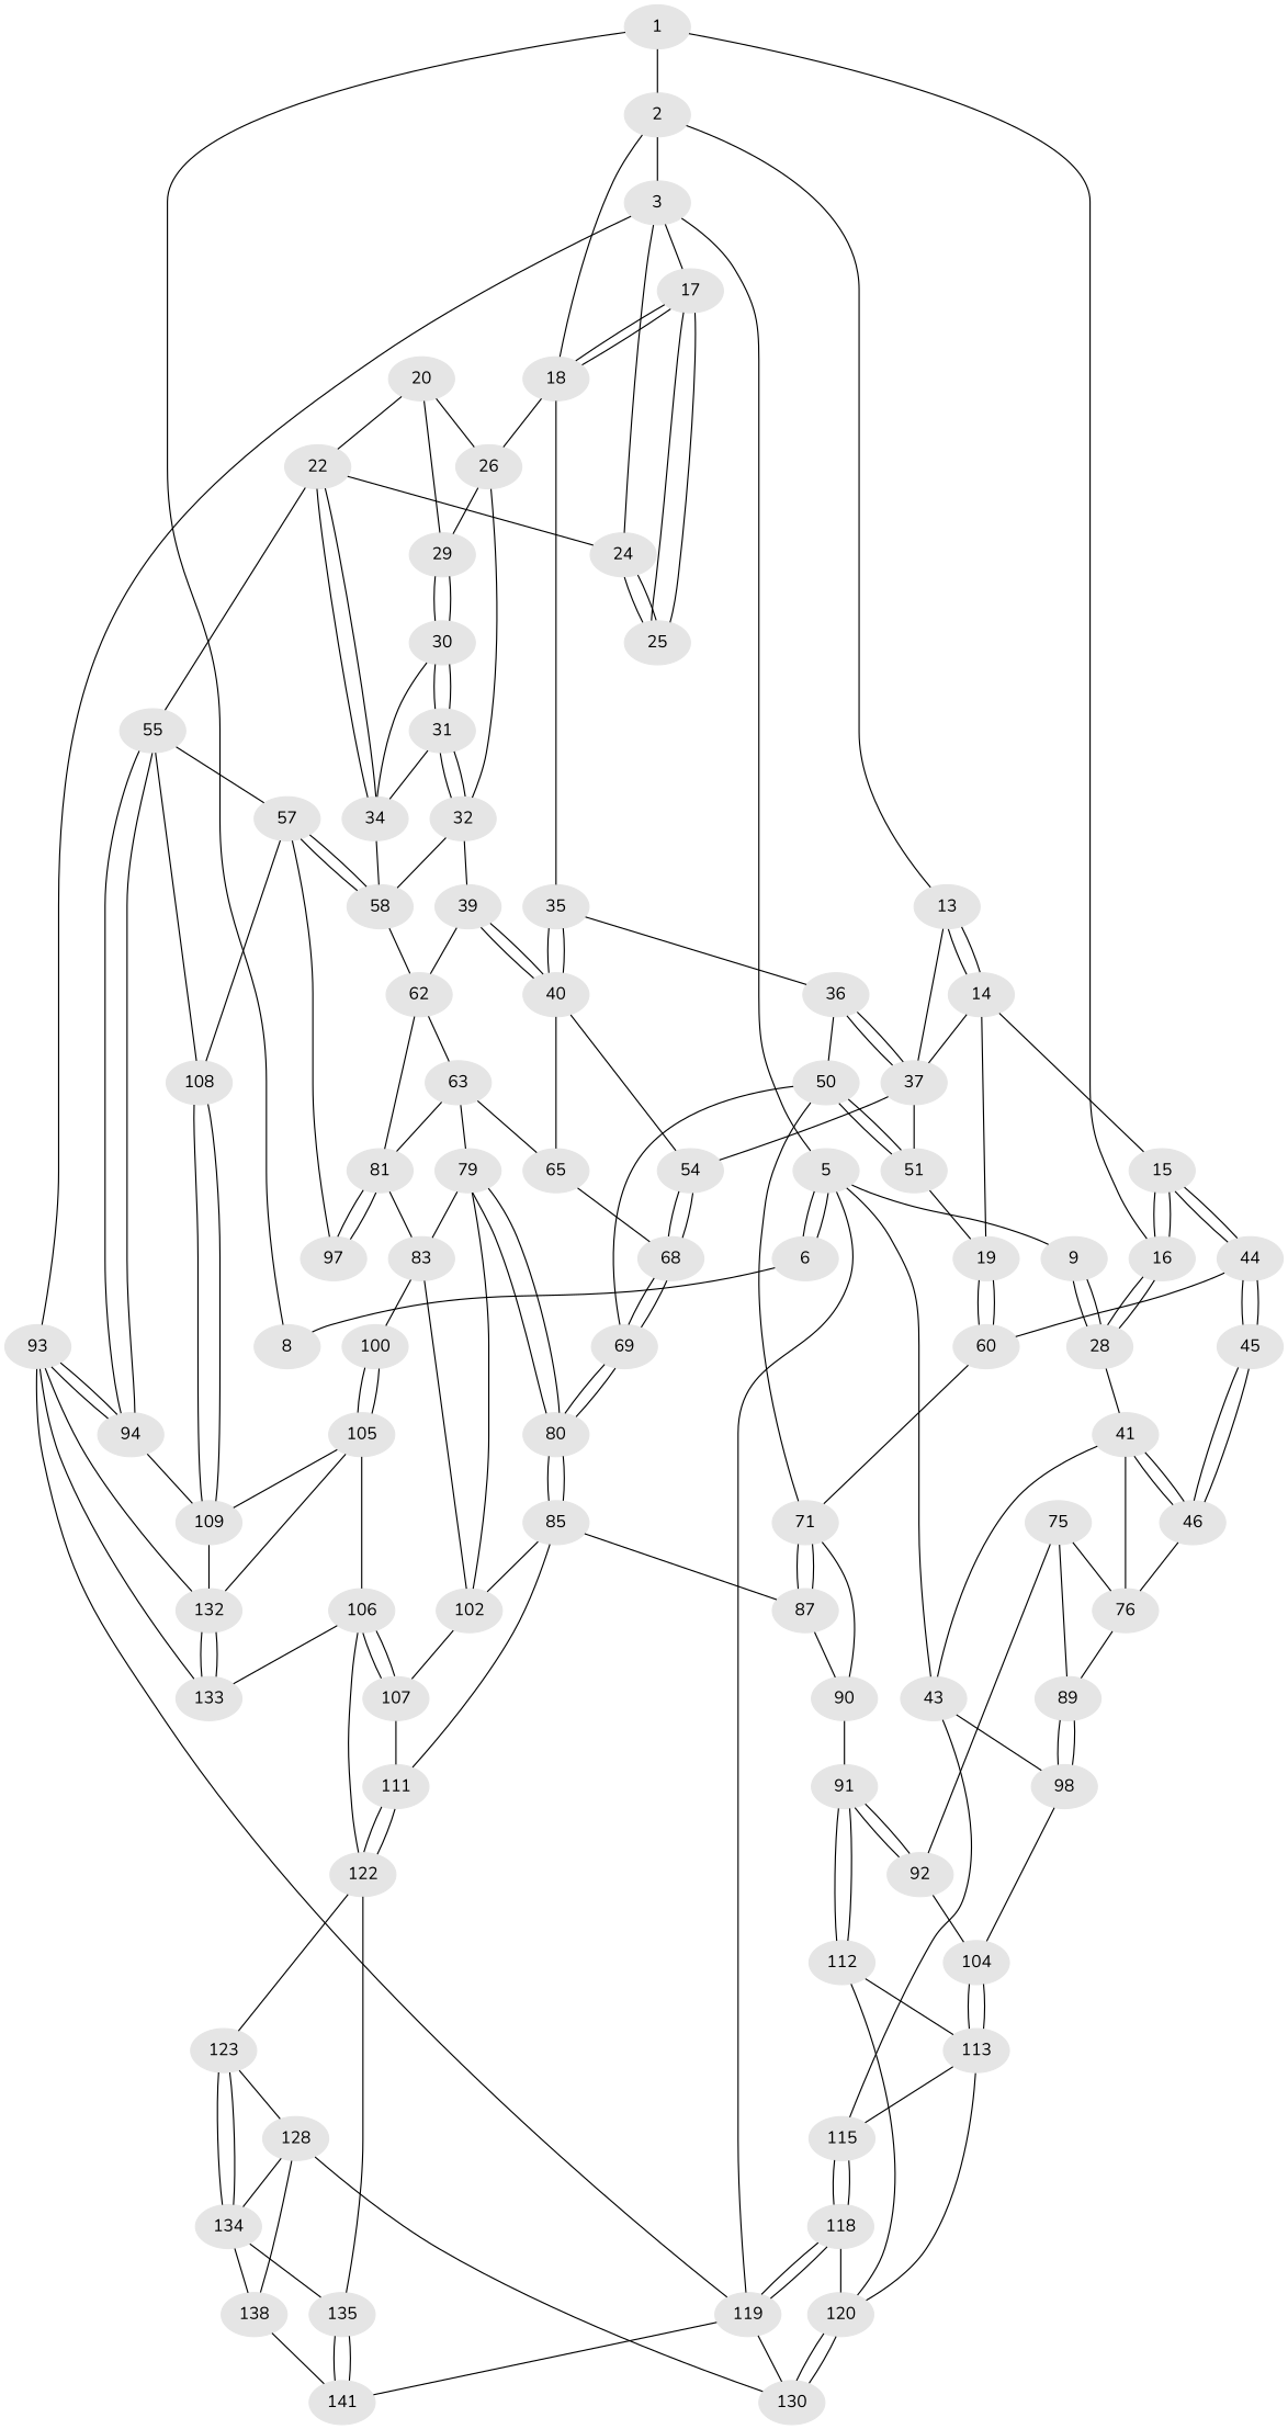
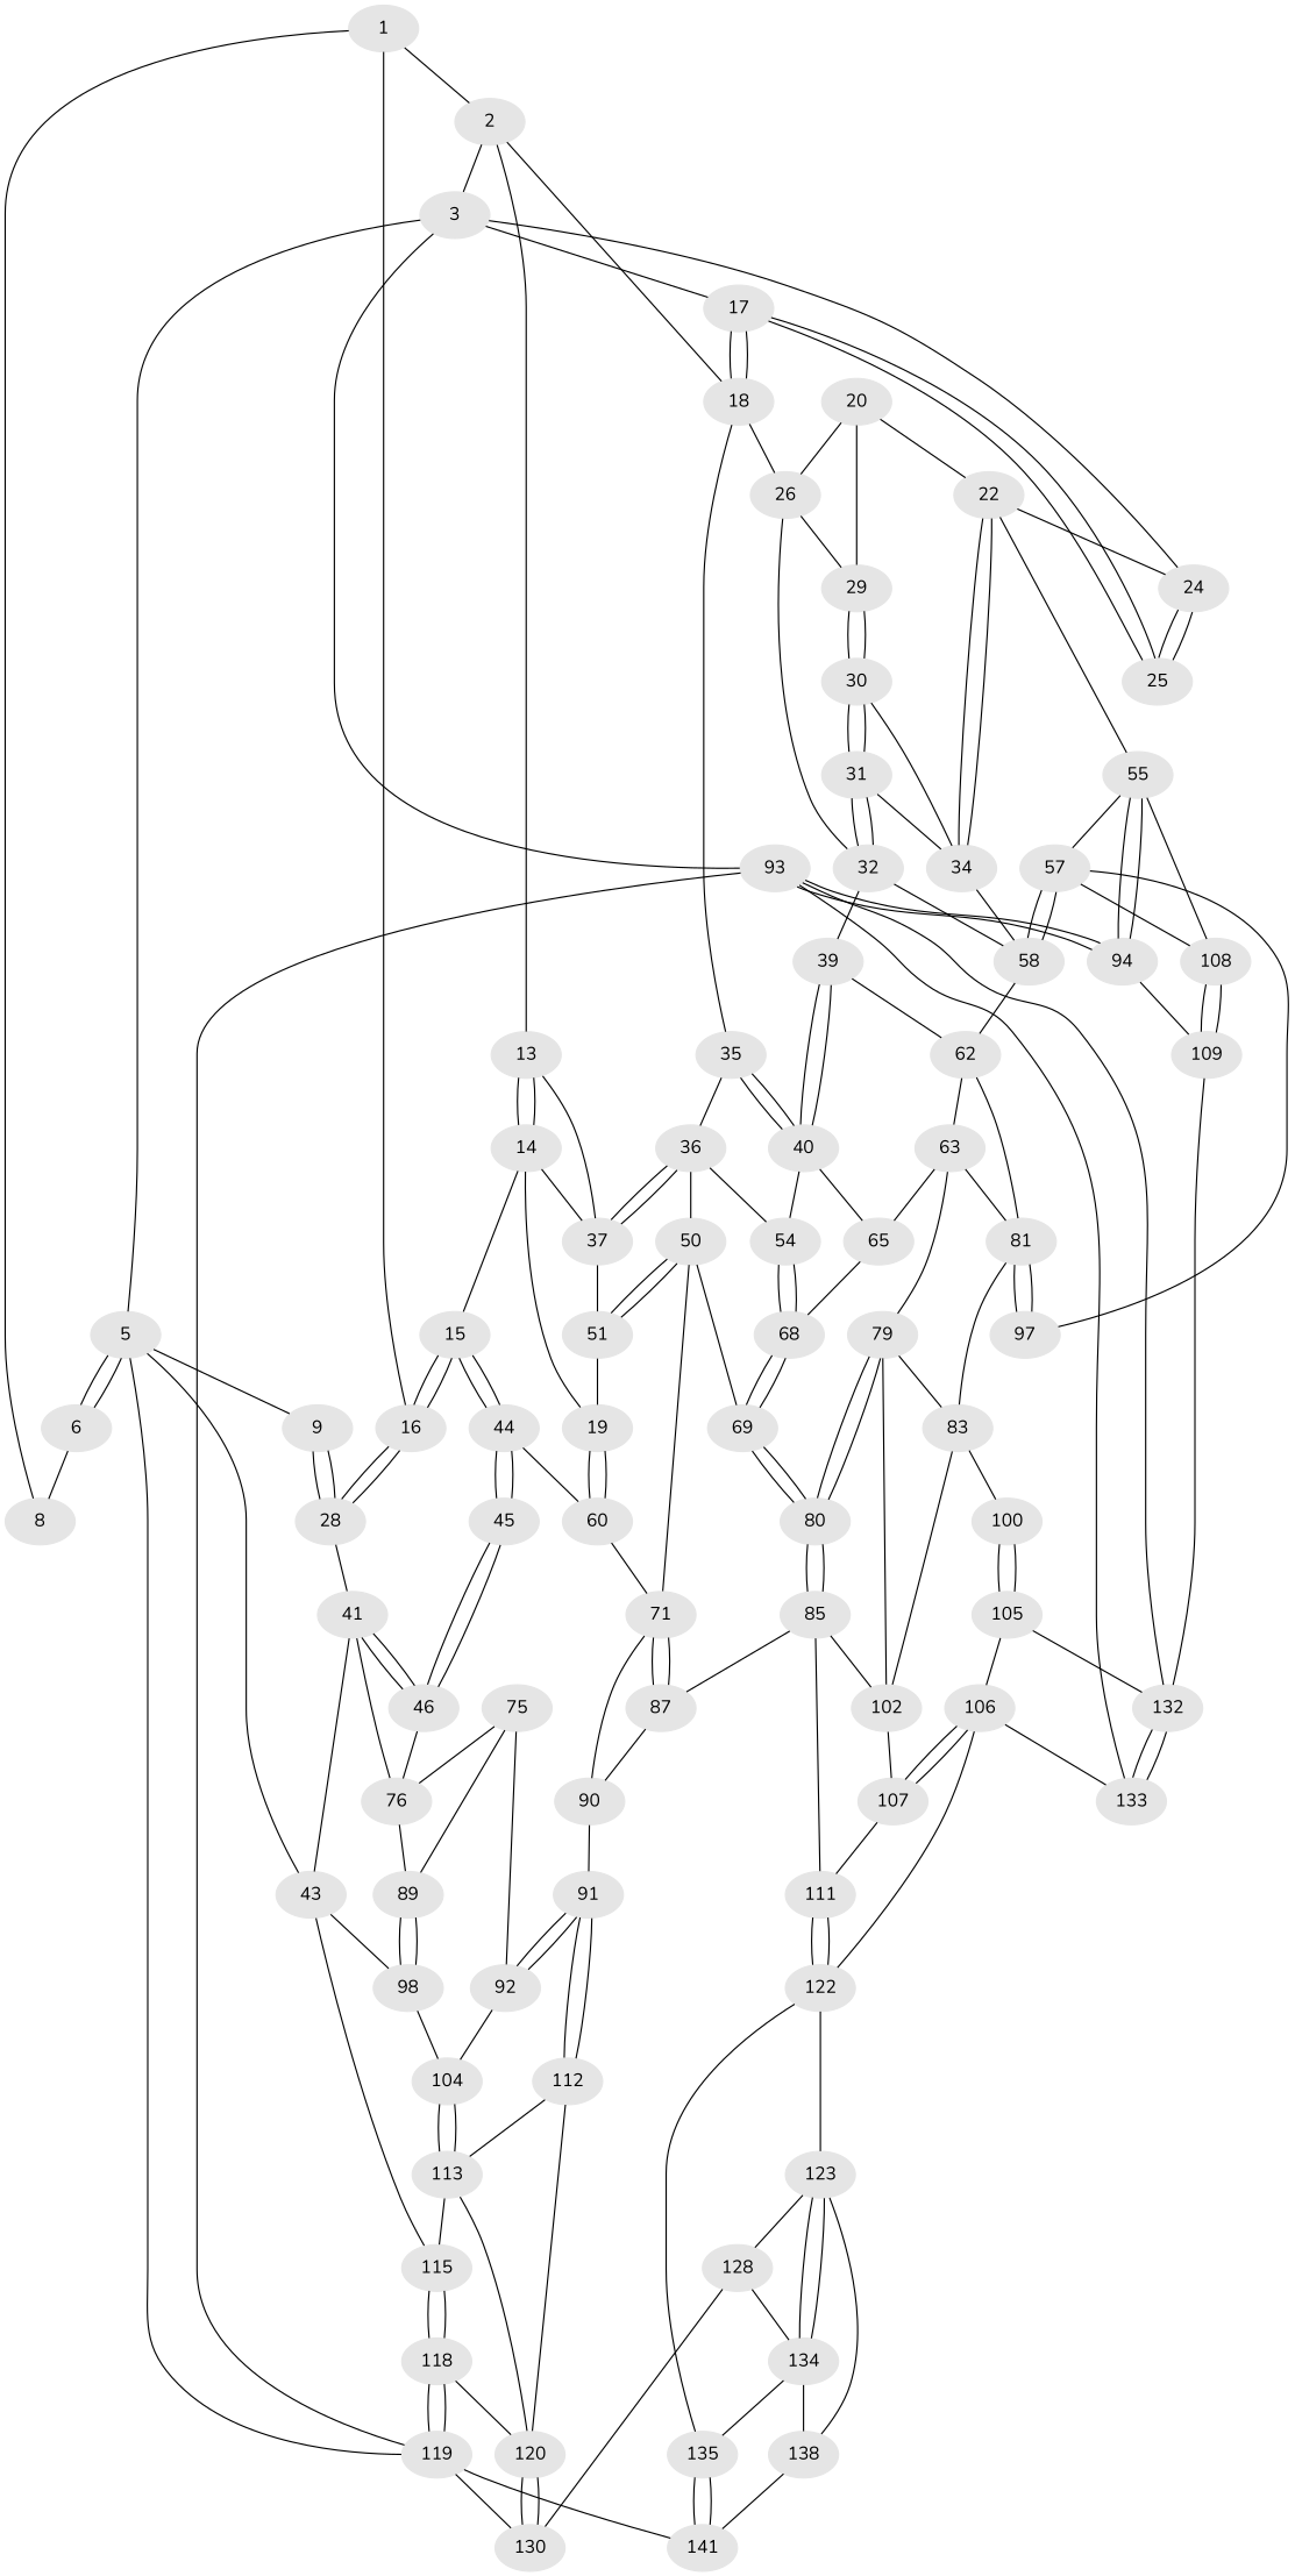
  graph {
    fontname=Nunito
    node [color=gray90 fontname=Nunito style=filled]
    edge [fontname=Nunito]
    1 [super="+7"]
    2 [super="+12"]
    8
    16
    3 [super="+4"]
    13
    18 [super="+19"]
    28 [super="+33"]
    5 [super="+11"]
    17
    24
    93 [super="+139"]
    14 [super="+48"]
    37 [super="+47"]
    26 [super="+27"]
    35
    6
    9 [super="+10"]
    43 [super="+99"]
    119 [super="+131"]
    25
    94
    132 [super="+137"]
    133 [super="+140"]
    98
    115
    130
    141 [super="+142"]
    41 [super="+42"]
    15
    n31 [label=19]
    51
    44 [super="+61"]
    60 [super="+73"]
    45 [super="+67"]
    29
    32 [super="+38"]
    36 [super="+49"]
    40 [super="+53"]
    20 [super="+21"]
    22 [super="+23"]
    34 [super="+52"]
    55 [super="+56"]
    30
    58 [super="+66"]
    57 [super="+96"]
    108
    39
    46
    76 [super="+78"]
    31
    62 [super="+77"]
    50 [super="+70"]
    54
    65
    69
    71 [super="+72"]
    68
    63 [super="+64"]
    81 [super="+82"]
    89
    104
    118
    80
    87 [super="+95"]
    90
    97
    109 [super="+125"]
    79 [super="+84"]
    83 [super="+101"]
    102 [super="+103"]
    85 [super="+86"]
    91
    75 [super="+88"]
    92
    100
    107
    111
    105 [super="+110"]
    122 [super="+127"]
    112 [super="+117"]
    113 [super="+114"]
    120 [super="+121"]
    106 [super="+126"]
    123 [super="+124"]
    135
    128 [super="+129"]
    134 [super="+136"]
    138
    1 -- 2
    1 -- 8
    1 -- 16
    2 -- 3
    2 -- 13
    2 -- 18
    16 -- 28
    16 -- 28
    3 -- 5
    3 -- 17
    3 -- 24
    3 -- 93
    13 -- 14
    13 -- 14
    13 -- 37
    18 -- 26
    18 -- 35
    28 -- 41
    5 -- 6
    5 -- 6
    5 -- 9
    5 -- 43
    5 -- 119
    17 -- 18
    17 -- 18
    17 -- 25
    17 -- 25
    24 -- 25
    24 -- 25
    93 -- 119
    93 -- 94
    93 -- 94
    93 -- 132
    93 -- 133
    14 -- 37
    14 -- 15
    14 -- n31
    37 -- 51
    26 -- 29
    26 -- 32
    35 -- 36
    35 -- 40
    35 -- 40
    6 -- 8
    9 -- 28 [weight=2]
    9 -- 28
    43 -- 98
    43 -- 115
    119 -- 130
    119 -- 141
    94 -- 109
    132 -- 133
    132 -- 133
    98 -- 104
    115 -- 118
    115 -- 118
    41 -- 43
    41 -- 46
    41 -- 46
    41 -- 76
    15 -- 16
    15 -- 16
    15 -- 44
    15 -- 44
    n31 -- 60
    n31 -- 60
    51 -- n31
    44 -- 60
    44 -- 45 [weight=2]
    44 -- 45
    60 -- 71
    45 -- 46
    45 -- 46
    29 -- 30
    29 -- 30
    32 -- 58
    32 -- 39
    36 -- 37
    36 -- 37
    36 -- 50
-   37 -- 54
+   36 -- 54
    40 -- 54
    40 -- 65
    20 -- 26
    20 -- 29
    20 -- 22
    22 -- 24
    22 -- 34
    22 -- 34
    22 -- 55
    34 -- 58
    55 -- 94
    55 -- 94
    55 -- 57
    55 -- 108
    30 -- 34
    30 -- 31
    30 -- 31
    58 -- 62
    57 -- 58
    57 -- 58
    57 -- 108
    57 -- 97
    108 -- 109
    108 -- 109
    39 -- 40
    39 -- 40
    39 -- 62
    46 -- 76
    76 -- 89
    31 -- 32
    31 -- 32
    31 -- 34
    62 -- 63
    62 -- 81
    50 -- 51
    50 -- 51
    50 -- 69
    50 -- 71
    54 -- 68
    54 -- 68
    65 -- 68
    69 -- 80
    69 -- 80
    71 -- 87
    71 -- 87
    71 -- 90
    68 -- 69
    68 -- 69
    63 -- 65
    63 -- 81
    63 -- 79
    81 -- 97
    81 -- 97
    81 -- 83
    89 -- 98
    89 -- 98
    104 -- 113
    104 -- 113
    118 -- 119
    118 -- 119
    118 -- 120
    80 -- 85
    80 -- 85
    87 -- 90
    90 -- 91
    109 -- 132
    79 -- 80
    79 -- 80
    79 -- 83
    79 -- 102
    83 -- 102
    83 -- 100
    102 -- 107
    85 -- 87
    85 -- 102
    85 -- 111
    91 -- 92
    91 -- 92
    91 -- 112
    91 -- 112
    75 -- 76
    75 -- 89
    75 -- 92
    92 -- 104
    100 -- 105
    100 -- 105
    107 -- 111
    111 -- 122
    111 -- 122
    105 -- 132
-   105 -- 109
    105 -- 106
    122 -- 123
    122 -- 135
    112 -- 113
    112 -- 120
    113 -- 115
    113 -- 120
    120 -- 130
    120 -- 130
    106 -- 133
    106 -- 107
    106 -- 107
    106 -- 122
    123 -- 128
    123 -- 134
    123 -- 134
    135 -- 141
    135 -- 141
    128 -- 130
    128 -- 134
-   128 -- 138
+   123 -- 138
    134 -- 135
    134 -- 138
    138 -- 141
  }
